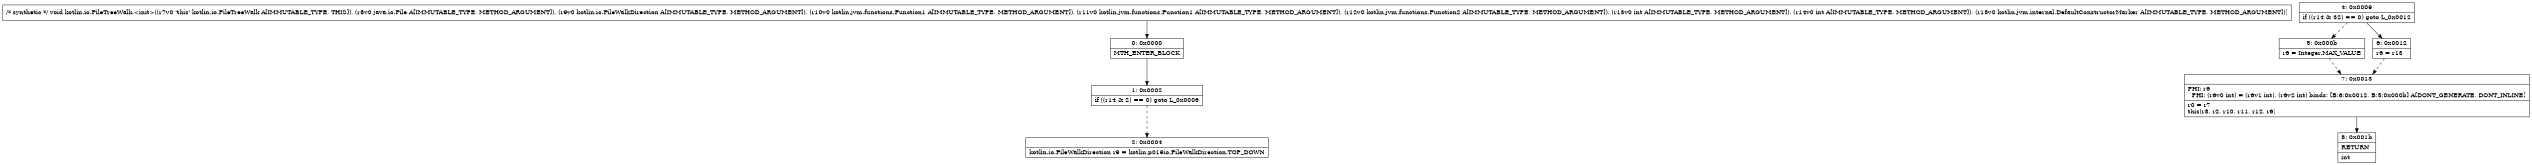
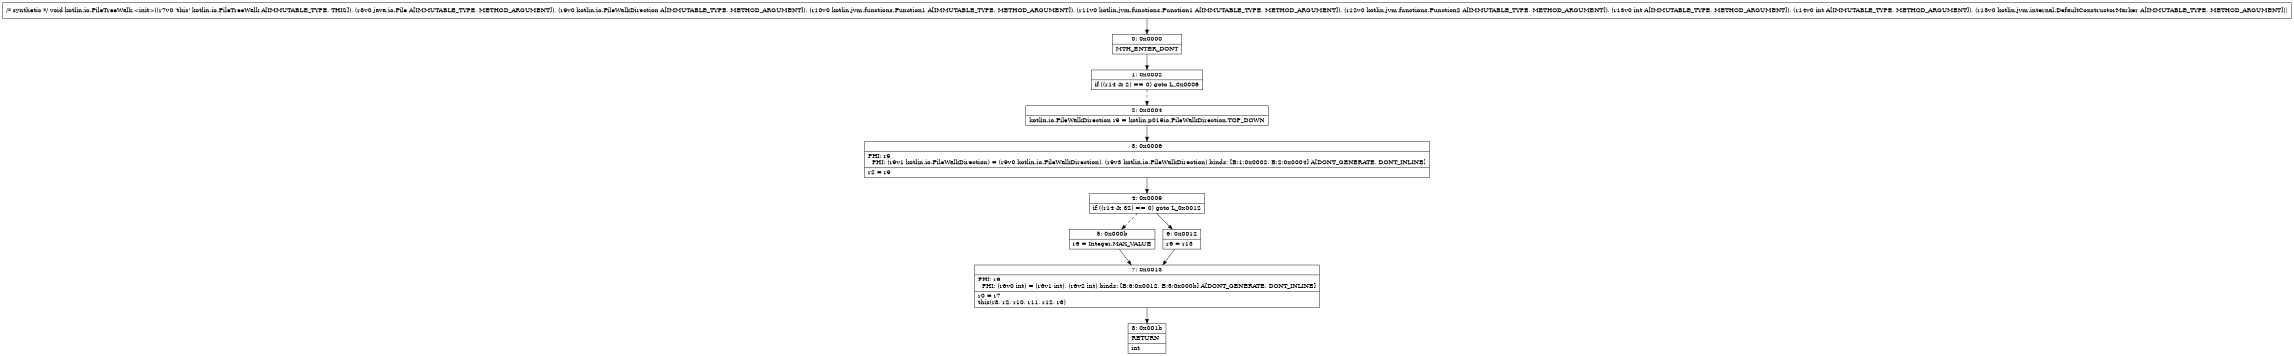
  digraph {
    node [shape=record]
-   n1 [label="{0\:\ 0x0000|MTH_ENTER_BLOCK\l}"]
+   n1 [label="{0\:\ 0x0000|MTH_ENTER_DONT\l}"]
    n2 [label="{1\:\ 0x0002|if ((r14 & 2) == 0) goto L_0x0006\l}"]
    n3 [label="{2\:\ 0x0004|kotlin.io.FileWalkDirection r9 = kotlin.p019io.FileWalkDirection.TOP_DOWN\l}"]
+   n4 [label="{3\:\ 0x0006|PHI: r9 \l  PHI: (r9v1 kotlin.io.FileWalkDirection) = (r9v0 kotlin.io.FileWalkDirection), (r9v3 kotlin.io.FileWalkDirection) binds: [B:1:0x0002, B:2:0x0004] A[DONT_GENERATE, DONT_INLINE]\l|r2 = r9\l}"]
    n5 [label="{4\:\ 0x0009|if ((r14 & 32) == 0) goto L_0x0012\l}"]
    n6 [label="{5\:\ 0x000b|r6 = Integer.MAX_VALUE\l}"]
    n7 [label="{6\:\ 0x0012|r6 = r13\l}"]
    n8 [label="{7\:\ 0x0013|PHI: r6 \l  PHI: (r6v0 int) = (r6v1 int), (r6v2 int) binds: [B:6:0x0012, B:5:0x000b] A[DONT_GENERATE, DONT_INLINE]\l|r0 = r7\lthis(r8, r2, r10, r11, r12, r6)\l}"]
    n9 [label="{8\:\ 0x001b|RETURN\l|int\l}"]
    n10 [label="{\/* synthetic *\/ void kotlin.io.FileTreeWalk.\<init\>((r7v0 'this' kotlin.io.FileTreeWalk A[IMMUTABLE_TYPE, THIS]), (r8v0 java.io.File A[IMMUTABLE_TYPE, METHOD_ARGUMENT]), (r9v0 kotlin.io.FileWalkDirection A[IMMUTABLE_TYPE, METHOD_ARGUMENT]), (r10v0 kotlin.jvm.functions.Function1 A[IMMUTABLE_TYPE, METHOD_ARGUMENT]), (r11v0 kotlin.jvm.functions.Function1 A[IMMUTABLE_TYPE, METHOD_ARGUMENT]), (r12v0 kotlin.jvm.functions.Function2 A[IMMUTABLE_TYPE, METHOD_ARGUMENT]), (r13v0 int A[IMMUTABLE_TYPE, METHOD_ARGUMENT]), (r14v0 int A[IMMUTABLE_TYPE, METHOD_ARGUMENT]), (r15v0 kotlin.jvm.internal.DefaultConstructorMarker A[IMMUTABLE_TYPE, METHOD_ARGUMENT])) }"]
    n1 -> n2
    n2 -> n3 [style=dashed]
+   n3 -> n4
+   n4 -> n5
    n5 -> n6 [style=dashed]
    n5 -> n7
-   n6 -> n8 [style=dashed]
-   n7 -> n8 [style=dashed]
+   n6 -> n8
+   n7 -> n8
    n8 -> n9
    n10 -> n1
  }
